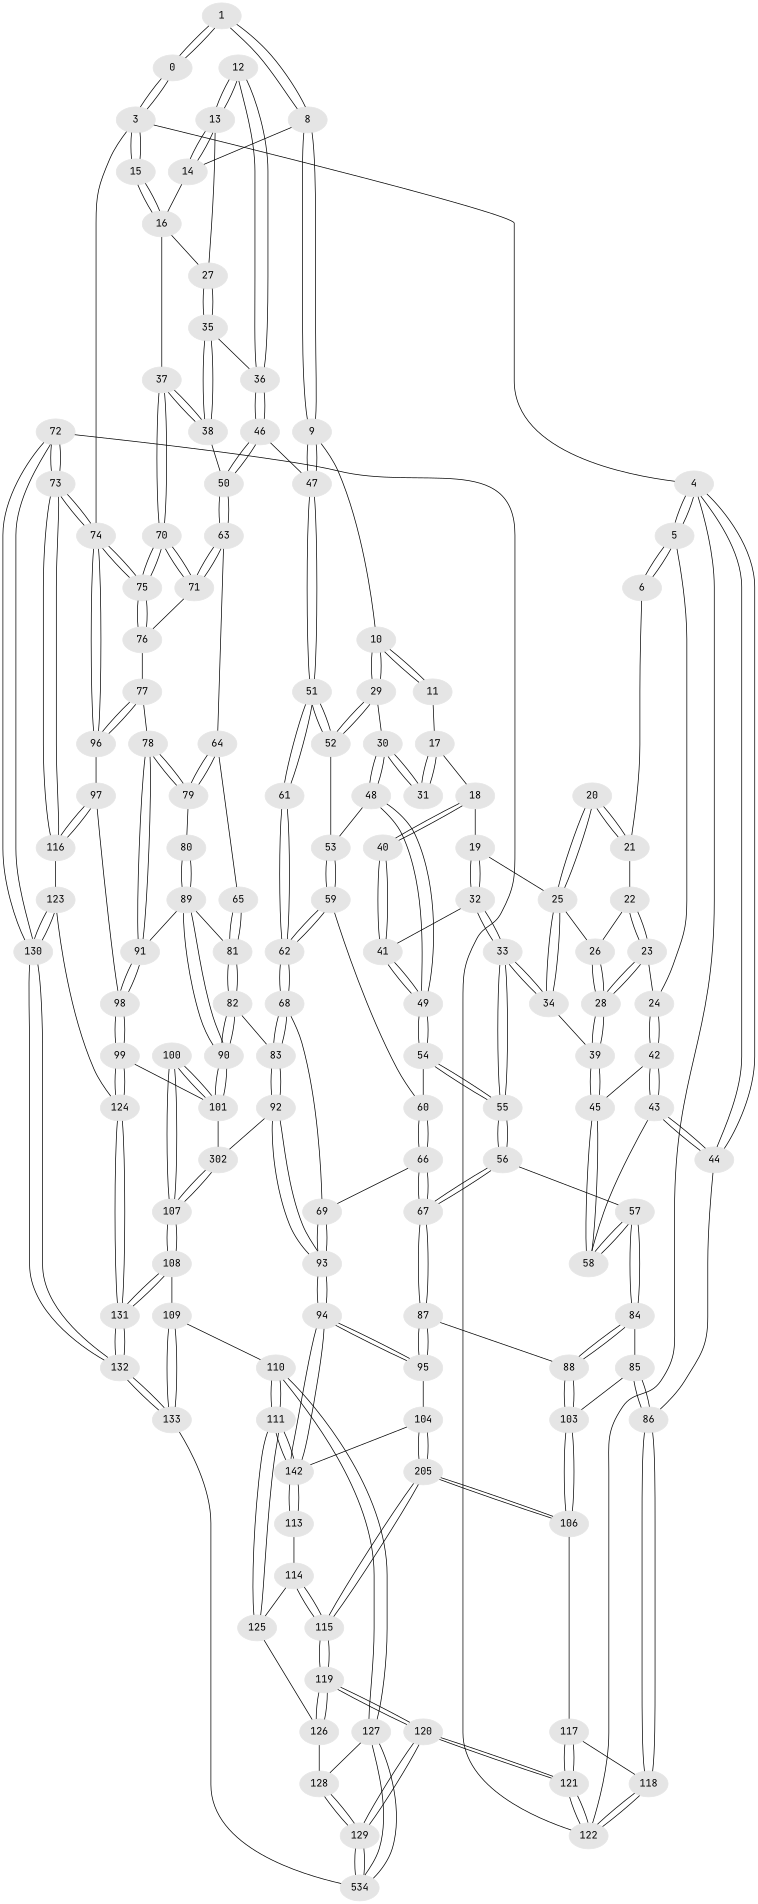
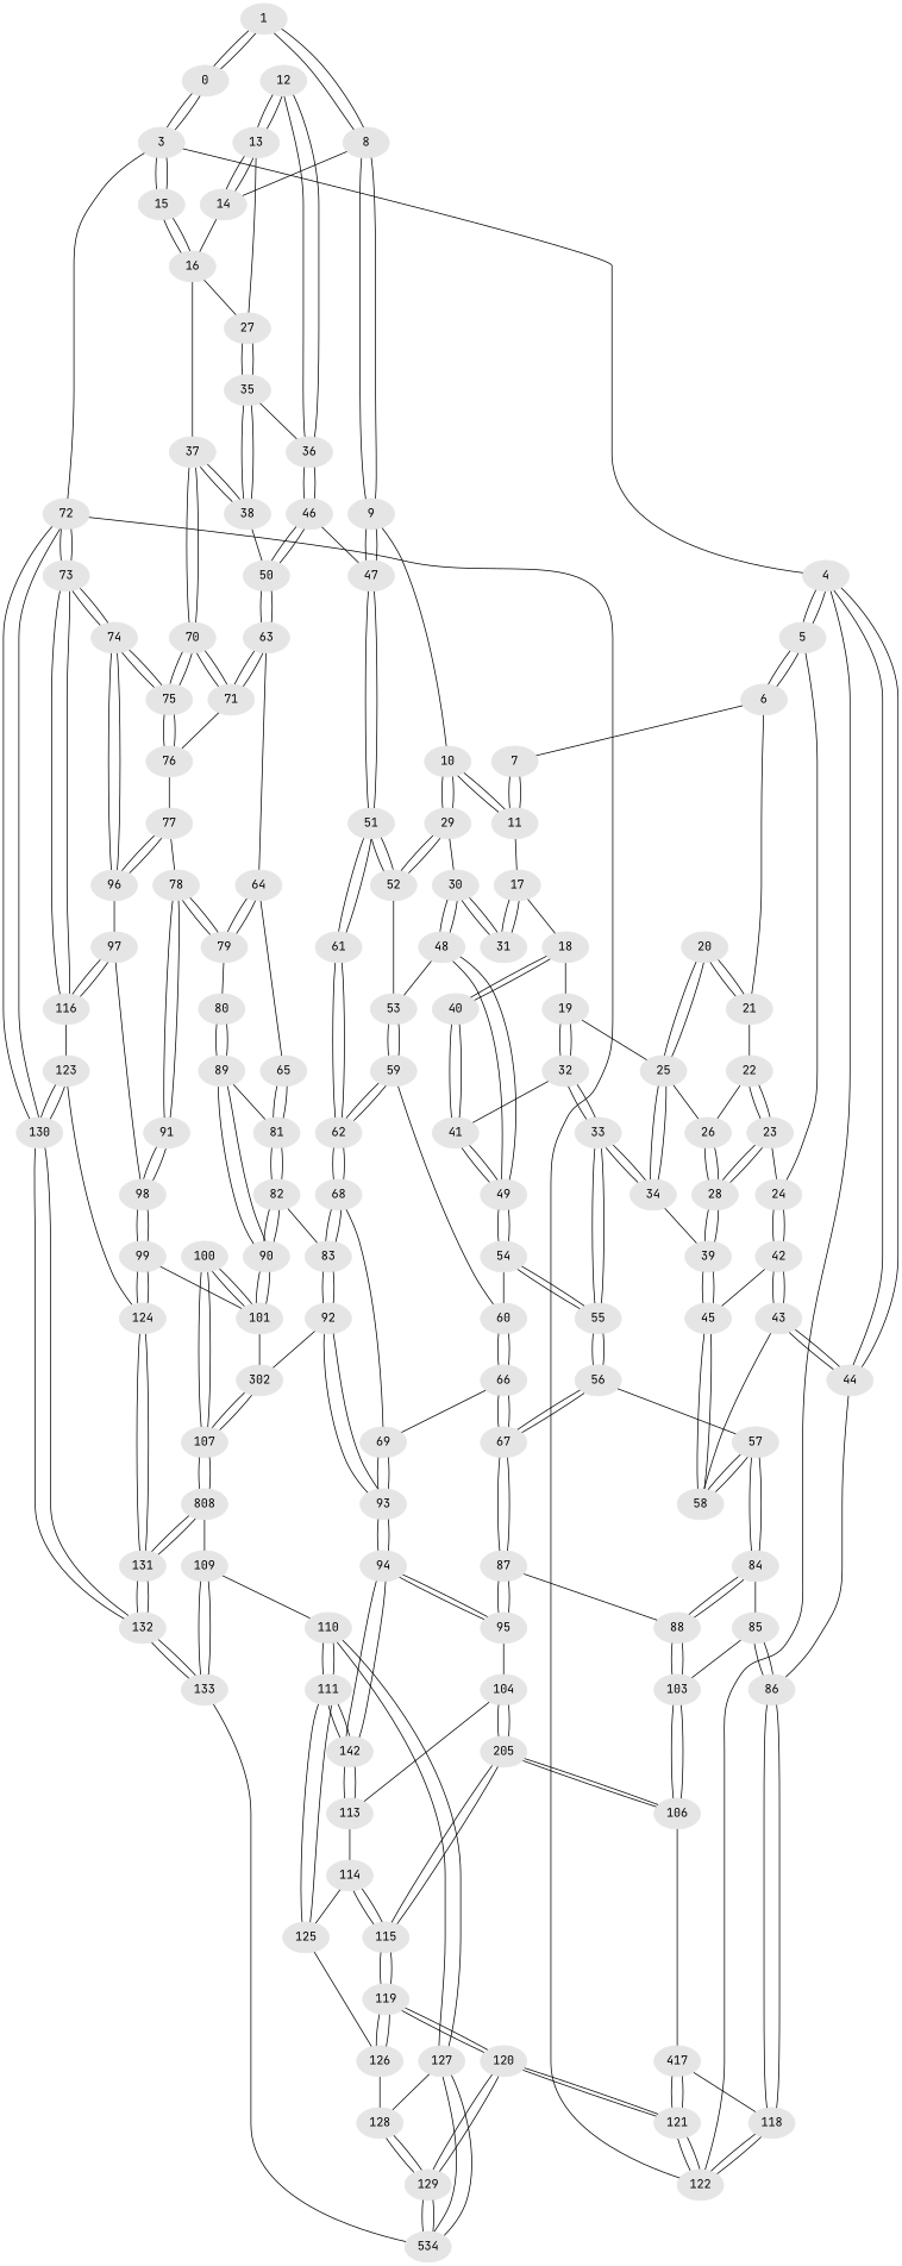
  graph {
    fontname="JetBrains Mono"
    node [color=gray90 fontname="JetBrains Mono" style=filled]
    edge [fontname="JetBrains Mono"]
    n1 [label=0]
    1
    8
    3
    9
    14
    4
    15
    72
    5
    44
    122
    16
    73
    130
    6
    24
    86
+   7
    21
    42
    11
    22
    17
    10
    47
    12
    13
    36
    29
    51
    30
    52
    18
    31
    27
    46
    35
    37
    38
    70
    19
    40
    32
    25
    41
    20
    33
    26
    34
    23
    28
    39
    45
    43
    48
    53
    49
    55
    56
    50
    71
    75
    63
    58
    54
    118
    61
    59
    60
    64
    62
    66
    57
    67
    84
    87
    85
    88
    68
    69
    65
    81
    83
    79
    76
    80
    82
    93
    95
    92
    94
    77
    74
    116
    132
    96
    123
    97
    78
    91
    98
    89
    90
    101
    n106 [label=302]
    103
    106
    104
    99
    107
    n112 [label=142]
    113
    n114 [label=205]
    124
    100
    131
-   108
-   117
+   108 [label=808]
+   117 [label=417]
    115
    114
    119
    121
    109
    110
    133
    111
    127
    n129 [label=534]
    125
    128
    126
    120
    129
    n1 -- 3
    n1 -- 3
    1 -- n1
    1 -- n1
    1 -- 8
    1 -- 8
    8 -- 9
    8 -- 9
    8 -- 14
    3 -- 4
    3 -- 15
    3 -- 15
-   3 -- 74
+   3 -- 72
    9 -- 10
    9 -- 47
    9 -- 47
    14 -- 16
    4 -- 5
    4 -- 5
    4 -- 44
    4 -- 44
    4 -- 122
    15 -- 16
    15 -- 16
    72 -- 122
    72 -- 73
    72 -- 73
    72 -- 130
    72 -- 130
    5 -- 6
    5 -- 6
    5 -- 24
    44 -- 86
    16 -- 27
    16 -- 37
    73 -- 74
    73 -- 74
    73 -- 116
    73 -- 116
    130 -- 132
    130 -- 132
+   6 -- 7
    6 -- 21
    24 -- 42
    24 -- 42
    86 -- 118
    86 -- 118
+   7 -- 11
+   7 -- 11
    21 -- 22
    42 -- 45
    42 -- 43
    42 -- 43
    11 -- 17
    22 -- 26
    22 -- 23
    22 -- 23
    17 -- 18
    17 -- 31
    17 -- 31
    10 -- 11
    10 -- 11
    10 -- 29
    10 -- 29
    47 -- 51
    47 -- 51
    12 -- 13
    12 -- 13
    12 -- 36
    12 -- 36
    13 -- 14
    13 -- 14
    13 -- 27
    36 -- 46
    36 -- 46
    29 -- 30
    29 -- 52
    29 -- 52
    51 -- 52
    51 -- 52
    51 -- 61
    51 -- 61
    30 -- 31
    30 -- 31
    30 -- 48
    30 -- 48
    52 -- 53
    18 -- 19
    18 -- 40
    18 -- 40
    27 -- 35
    27 -- 35
    46 -- 47
    46 -- 50
    46 -- 50
    35 -- 36
    35 -- 38
    35 -- 38
    37 -- 38
    37 -- 38
    37 -- 70
    37 -- 70
    38 -- 50
    70 -- 71
    70 -- 71
    70 -- 75
    70 -- 75
    19 -- 32
    19 -- 32
    19 -- 25
    40 -- 41
    40 -- 41
    32 -- 41
    32 -- 33
    32 -- 33
    25 -- 26
    25 -- 34
    25 -- 34
    41 -- 49
    41 -- 49
    20 -- 21
    20 -- 21
    20 -- 25
    20 -- 25
    33 -- 34
    33 -- 34
    33 -- 55
    33 -- 55
    26 -- 28
    26 -- 28
    34 -- 39
    23 -- 24
    23 -- 28
    23 -- 28
    28 -- 39
    28 -- 39
    39 -- 45
    39 -- 45
    45 -- 58
    45 -- 58
    43 -- 44
    43 -- 44
    43 -- 58
    48 -- 53
    48 -- 49
    48 -- 49
    53 -- 59
    53 -- 59
    49 -- 54
    49 -- 54
    55 -- 56
    55 -- 56
    56 -- 57
    56 -- 67
    56 -- 67
    50 -- 63
    50 -- 63
    71 -- 76
    75 -- 76
    75 -- 76
    63 -- 71
    63 -- 71
    63 -- 64
    54 -- 55
    54 -- 55
    54 -- 60
    118 -- 122
    118 -- 122
    61 -- 62
    61 -- 62
    59 -- 60
    59 -- 62
    59 -- 62
    60 -- 66
    60 -- 66
    64 -- 65
    64 -- 79
    64 -- 79
    62 -- 68
    62 -- 68
    66 -- 67
    66 -- 67
    66 -- 69
    57 -- 58
    57 -- 58
    57 -- 84
    57 -- 84
    67 -- 87
    67 -- 87
    84 -- 85
    84 -- 88
    84 -- 88
    87 -- 88
    87 -- 95
    87 -- 95
    85 -- 86
    85 -- 86
    85 -- 103
    88 -- 103
    88 -- 103
    68 -- 69
    68 -- 83
    68 -- 83
    69 -- 93
    69 -- 93
    65 -- 81
    65 -- 81
    81 -- 82
    81 -- 82
    83 -- 92
    83 -- 92
    79 -- 80
    76 -- 77
    80 -- 89
    80 -- 89
    82 -- 83
    82 -- 90
    82 -- 90
    93 -- 94
    93 -- 94
    95 -- 104
    92 -- 93
    92 -- 93
    92 -- n106
    94 -- 95
    94 -- 95
    94 -- n112
    94 -- n112
    77 -- 96
    77 -- 96
    77 -- 78
    74 -- 75
    74 -- 75
    74 -- 96
    74 -- 96
    116 -- 123
    132 -- 133
    132 -- 133
    96 -- 97
    123 -- 130
    123 -- 130
    123 -- 124
    97 -- 116
    97 -- 116
    97 -- 98
    78 -- 79
    78 -- 79
    78 -- 91
    78 -- 91
    91 -- 98
    91 -- 98
    98 -- 99
    98 -- 99
    89 -- 81
-   89 -- 91
    89 -- 90
    89 -- 90
    90 -- 101
    90 -- 101
    101 -- n106
    n106 -- 107
    n106 -- 107
    103 -- 106
    103 -- 106
    106 -- 117
-   104 -- n112
+   104 -- 113
    104 -- n114
    104 -- n114
    99 -- 101
    99 -- 124
    99 -- 124
    107 -- 108
    107 -- 108
    n112 -- 113
    n112 -- 113
    113 -- 114
    n114 -- 106
    n114 -- 106
    n114 -- 115
    n114 -- 115
    124 -- 131
    124 -- 131
    100 -- 101
    100 -- 101
    100 -- 107
    100 -- 107
    131 -- 132
    131 -- 132
    108 -- 131
    108 -- 131
    108 -- 109
    117 -- 118
    117 -- 121
    117 -- 121
    115 -- 119
    115 -- 119
    114 -- 115
    114 -- 115
    114 -- 125
    119 -- 126
    119 -- 126
    119 -- 120
    119 -- 120
    121 -- 122
    121 -- 122
    109 -- 110
    109 -- 133
    109 -- 133
    110 -- 111
    110 -- 111
    110 -- 127
    110 -- 127
    133 -- n129
    111 -- n112
    111 -- n112
    111 -- 125
    111 -- 125
    127 -- n129
    127 -- n129
    127 -- 128
    125 -- 126
    128 -- 129
    128 -- 129
    126 -- 128
    120 -- 121
    120 -- 121
    120 -- 129
    120 -- 129
    129 -- n129
    129 -- n129
  }
